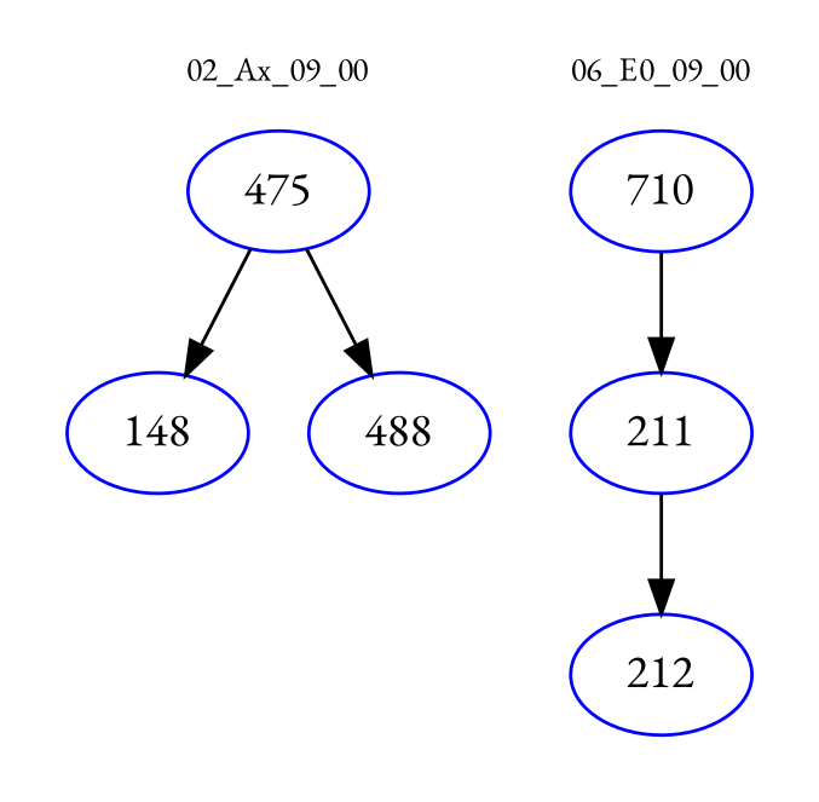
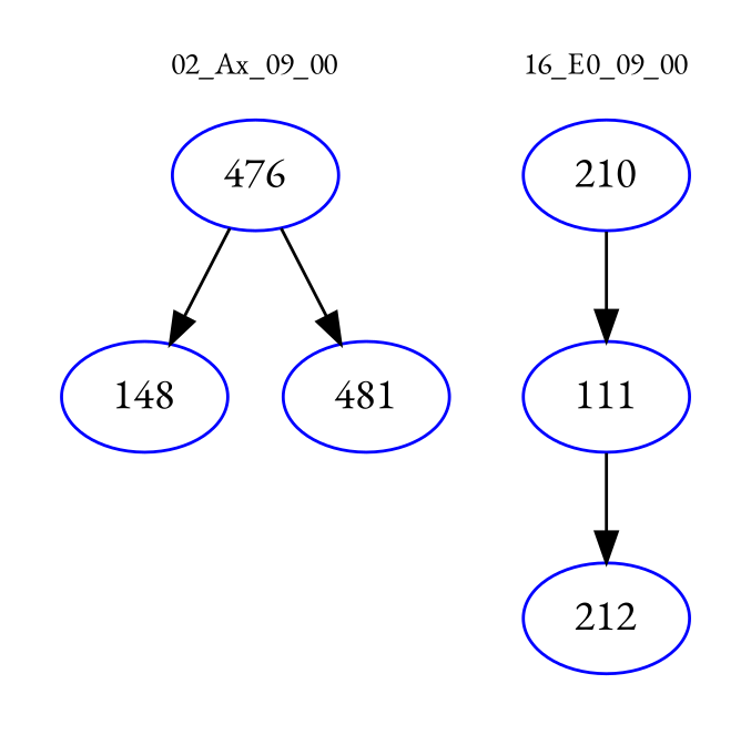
  digraph {
    fontname="EB Garamond"
    node [color=blue fontname="EB Garamond"]
    edge [color=black fontname="EB Garamond"]
-   n1 [label=475]
+   n1 [label=476]
    n2 [label=148]
-   n3 [label=488]
-   n4 [label=211]
-   n5 [label=710]
+   n3 [label=481]
+   n4 [label=111]
+   n5 [label=210]
    n6 [label=212]
    subgraph cluster_1 {
      color=white
      fontsize=10
      label="02_Ax_09_00"
      n1
      n2
      n3
    }
    subgraph cluster_2 {
      color=white
      fontsize=10
-     label="06_E0_09_00"
+     label="16_E0_09_00"
      n4
      n5
      n6
    }
    n1 -> n2
    n1 -> n3
    n4 -> n6
    n5 -> n4
  }
